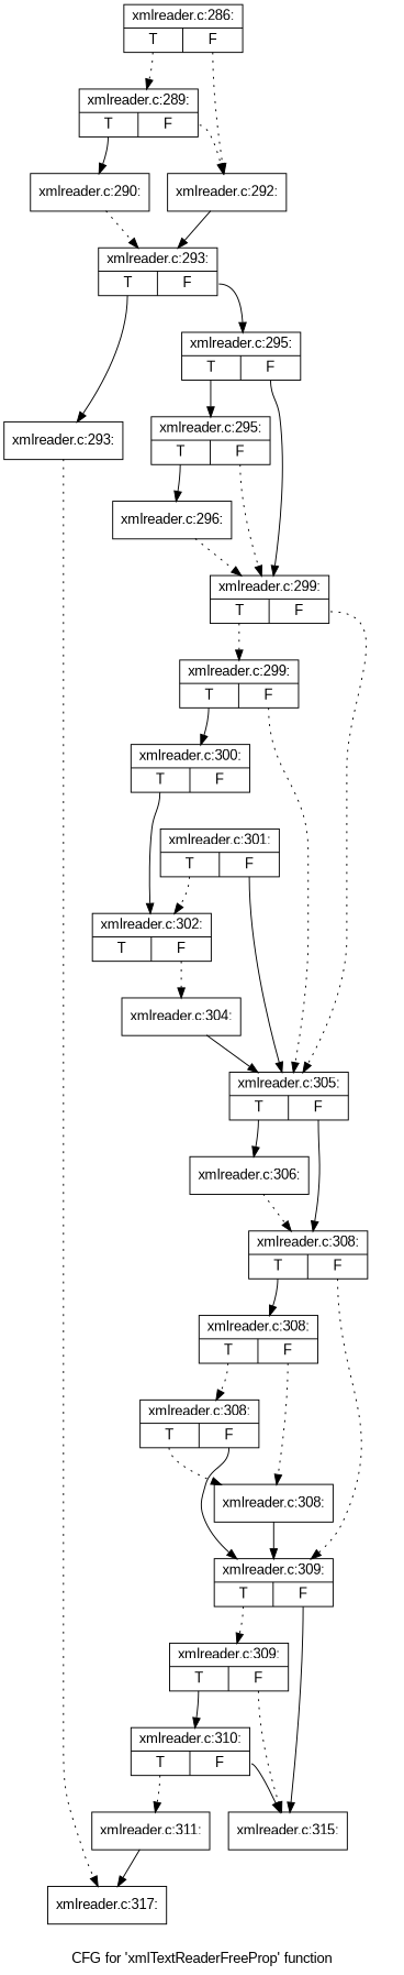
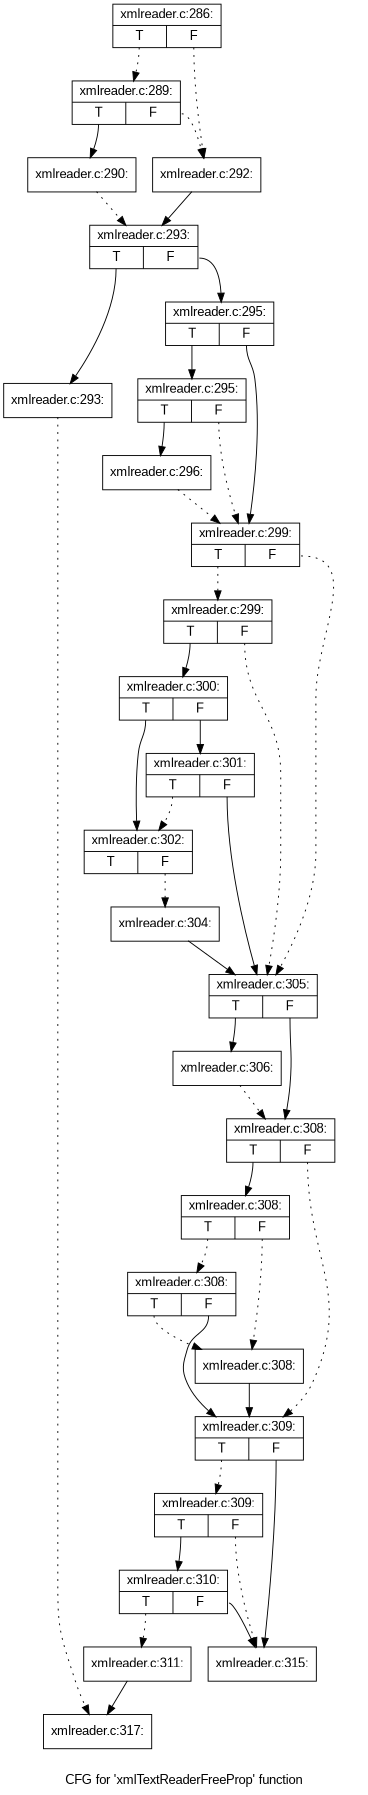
  digraph {
    fontname="Liberation Sans"
    label="CFG for 'xmlTextReaderFreeProp' function"
    node [fontname="Liberation Sans" shape=record]
    edge [fontname="Liberation Sans" style=solid tailport=s0]
    n1 [label="{xmlreader.c:286:|{<s0>T|<s1>F}}"]
    n2 [label="{xmlreader.c:289:|{<s0>T|<s1>F}}"]
    n3 [label="{xmlreader.c:292:}"]
    n4 [label="{xmlreader.c:290:}"]
    n5 [label="{xmlreader.c:293:|{<s0>T|<s1>F}}"]
    n6 [label="{xmlreader.c:293:}"]
    n7 [label="{xmlreader.c:295:|{<s0>T|<s1>F}}"]
    n8 [label="{xmlreader.c:317:}"]
    n9 [label="{xmlreader.c:295:|{<s0>T|<s1>F}}"]
    n10 [label="{xmlreader.c:299:|{<s0>T|<s1>F}}"]
    n11 [label="{xmlreader.c:296:}"]
    n12 [label="{xmlreader.c:299:|{<s0>T|<s1>F}}"]
    n13 [label="{xmlreader.c:305:|{<s0>T|<s1>F}}"]
    n14 [label="{xmlreader.c:300:|{<s0>T|<s1>F}}"]
    n15 [label="{xmlreader.c:306:}"]
    n16 [label="{xmlreader.c:308:|{<s0>T|<s1>F}}"]
    n17 [label="{xmlreader.c:302:|{<s0>T|<s1>F}}"]
    n18 [label="{xmlreader.c:301:|{<s0>T|<s1>F}}"]
    n19 [label="{xmlreader.c:308:|{<s0>T|<s1>F}}"]
    n20 [label="{xmlreader.c:309:|{<s0>T|<s1>F}}"]
    n21 [label="{xmlreader.c:304:}"]
    n22 [label="{xmlreader.c:308:|{<s0>T|<s1>F}}"]
    n23 [label="{xmlreader.c:308:}"]
    n24 [label="{xmlreader.c:309:|{<s0>T|<s1>F}}"]
    n25 [label="{xmlreader.c:315:}"]
    n26 [label="{xmlreader.c:310:|{<s0>T|<s1>F}}"]
    n27 [label="{xmlreader.c:311:}"]
    n1 -> n2 [style=dotted]
    n1 -> n3 [style=dotted tailport=s1]
    n2 -> n3 [style=dotted tailport=s1]
    n2 -> n4
    n3 -> n5
    n4 -> n5 [style=dotted]
    n5 -> n6
    n5 -> n7 [tailport=s1]
    n6 -> n8 [style=dotted]
    n7 -> n9
    n7 -> n10 [tailport=s1]
    n9 -> n10 [style=dotted tailport=s1]
    n9 -> n11
    n10 -> n12 [style=dotted]
    n10 -> n13 [style=dotted tailport=s1]
    n11 -> n10 [style=dotted]
    n12 -> n13 [style=dotted tailport=s1]
    n12 -> n14
    n13 -> n15
    n13 -> n16 [tailport=s1]
    n14 -> n17
+   n14 -> n18 [tailport=s1]
    n15 -> n16 [style=dotted]
    n16 -> n19
    n16 -> n20 [style=dotted tailport=s1]
    n17 -> n21 [style=dotted tailport=s1]
    n18 -> n13 [tailport=s1]
    n18 -> n17 [style=dotted]
    n19 -> n22 [style=dotted]
    n19 -> n23 [style=dotted tailport=s1]
    n20 -> n24 [style=dotted]
    n20 -> n25 [tailport=s1]
    n21 -> n13
    n22 -> n20 [tailport=s1]
    n22 -> n23 [style=dotted]
    n23 -> n20
    n24 -> n25 [style=dotted tailport=s1]
    n24 -> n26
    n26 -> n25 [tailport=s1]
    n26 -> n27 [style=dotted]
    n27 -> n8
  }
